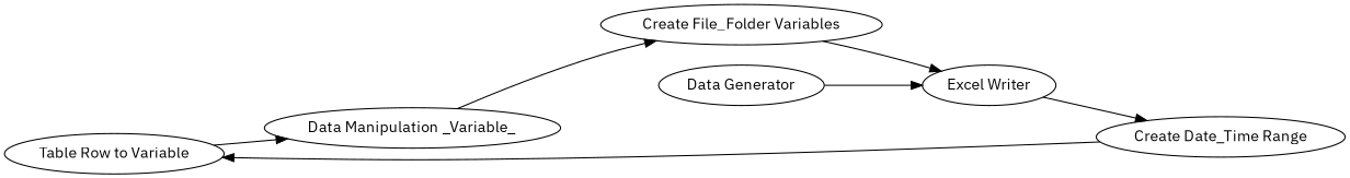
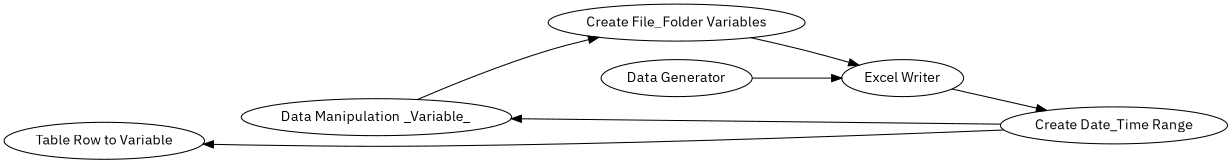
  digraph {
    fontname="IBM Plex Sans"
    rankdir=LR
    node [fontname="IBM Plex Sans"]
    edge [fontname="IBM Plex Sans"]
    n1 [label="Table Row to Variable"]
    n2 [label="Data Manipulation _Variable_"]
    n3 [label="Create File_Folder Variables"]
    n4 [label="Excel Writer"]
    n5 [label="Create Date_Time Range"]
    n6 [label="Data Generator"]
-   n1 -> n2
+   n5 -> n2
    n2 -> n3
    n3 -> n4
    n4 -> n5
    n5 -> n1
    n6 -> n4
  }
